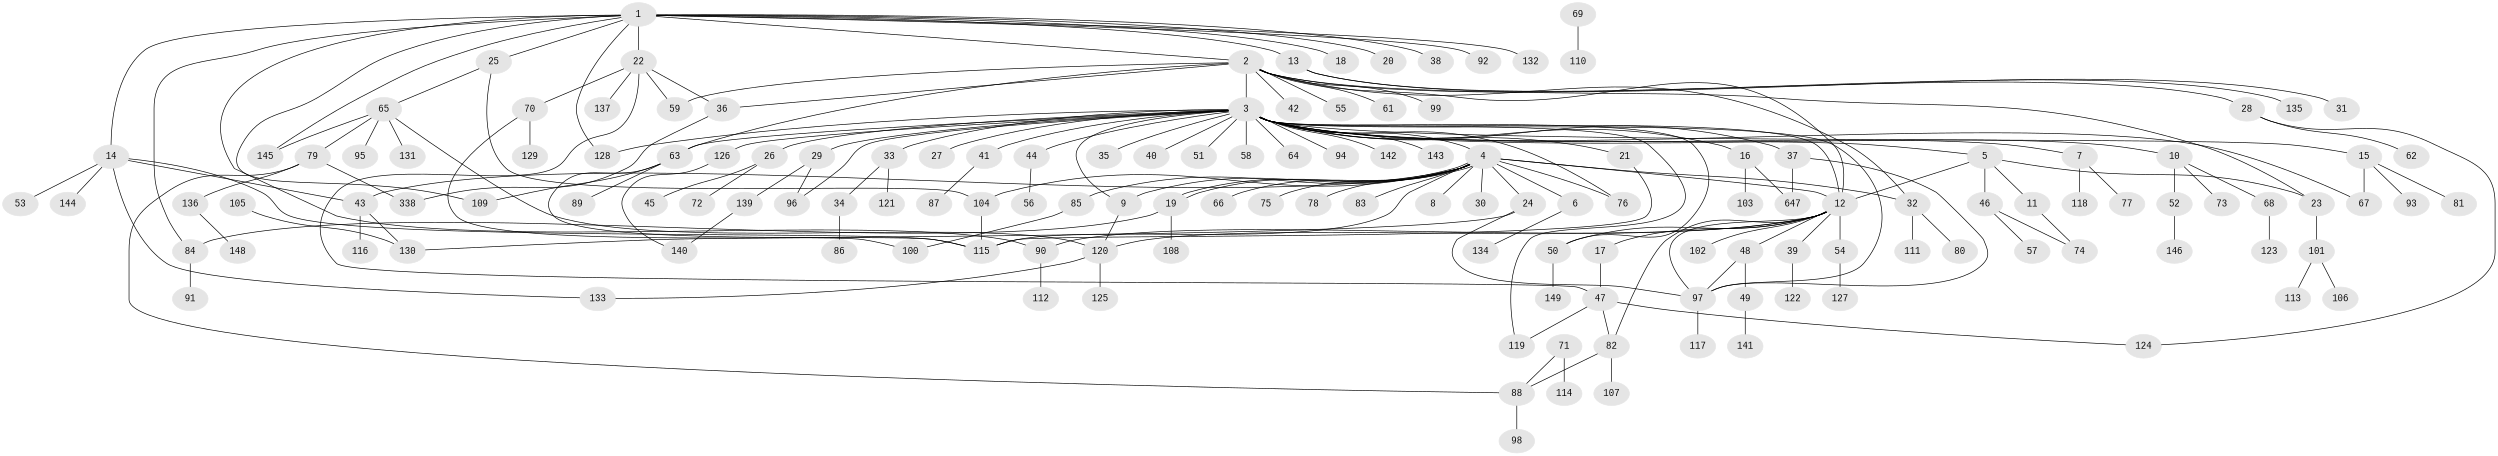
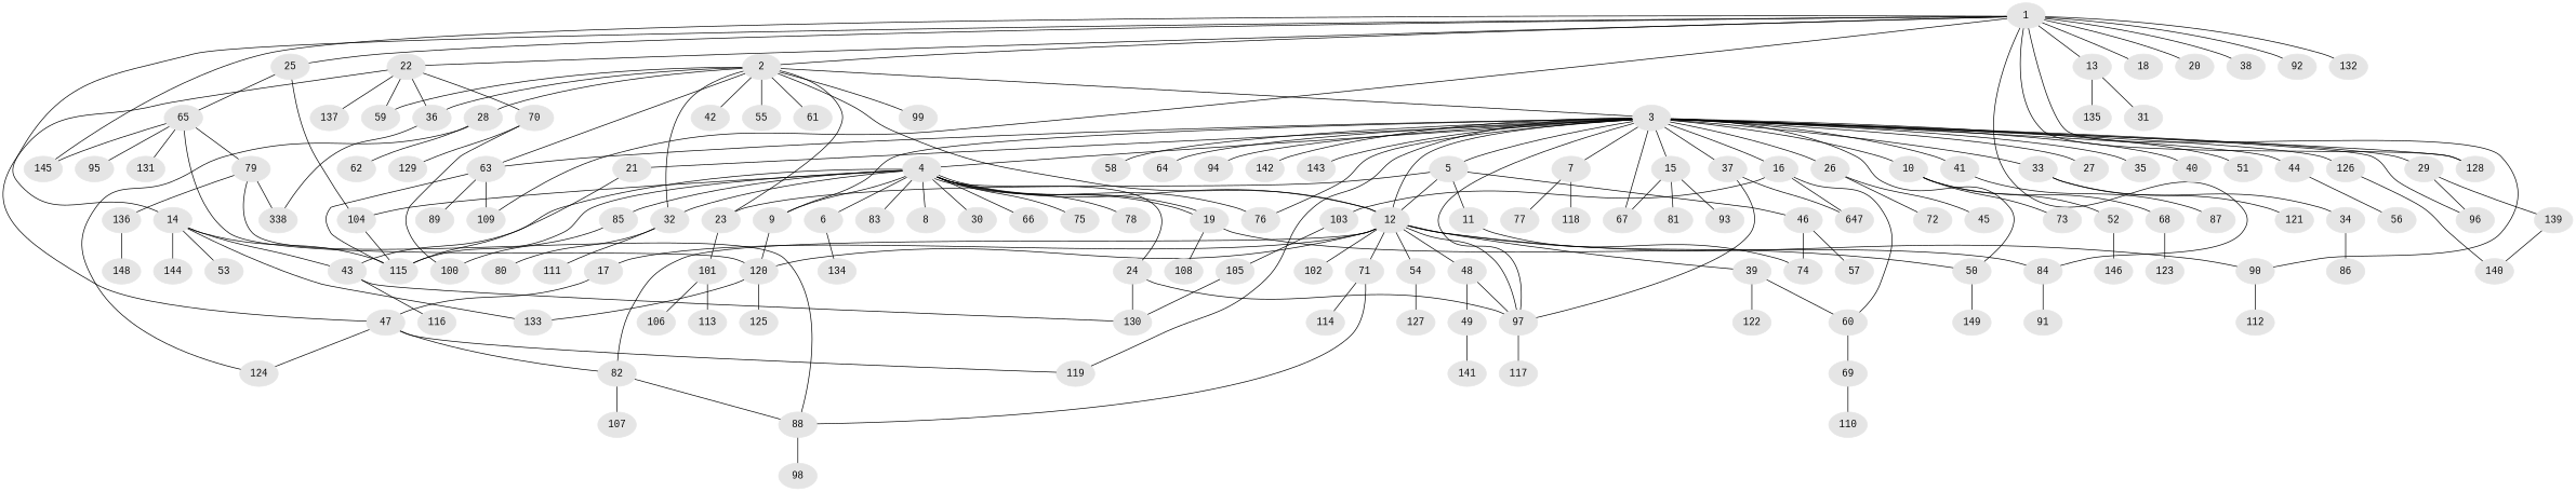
  graph {
    fontname="Liberation Mono"
    node [color=gray90 fontname="Liberation Mono" style=filled]
    edge [fontname="Liberation Mono"]
    1
    2
    13
    14
    18
    20
    22
    25
    38
    84
    90
    92
    109
    128
    132
    145
    3
    12
    23
    28
    32
    36
    42
    55
    59
    61
    63
    99
    31
    135
    43
    115
    53
    133
    144
    47
    70
    137
    104
    65
    91
    112
    4
    5
    7
    9
    10
    15
    16
    21
    26
    27
    29
    33
    35
    37
    40
    41
    44
    50
    51
    58
    64
    67
    76
    94
    96
    97
    119
    126
    142
    143
    120
    17
    39
    48
    54
    71
    82
    102
    101
    62
    124
    80
    111
    n86 [label=338]
    89
    6
    8
    19
    24
    30
    66
    75
    78
    83
    85
    11
    46
    77
    118
    52
    68
    73
    81
    93
+   60
    103
    n109 [label=647]
    45
    72
    139
    34
    121
    87
    56
    149
    117
    140
    134
    108
    130
    116
    100
    74
    57
    125
    146
    123
    122
    49
    127
    88
    114
    107
    69
    105
    129
    106
    113
    79
    95
    131
    86
    141
    110
    136
    98
    148
    1 -- 2
    1 -- 13
    1 -- 14
    1 -- 18
    1 -- 20
    1 -- 22
    1 -- 25
    1 -- 38
    1 -- 84
    1 -- 90
    1 -- 92
    1 -- 109
    1 -- 128
    1 -- 132
    1 -- 145
    2 -- 3
    2 -- 12
    2 -- 23
    2 -- 28
    2 -- 32
    2 -- 36
    2 -- 42
    2 -- 55
    2 -- 59
    2 -- 61
    2 -- 63
    2 -- 99
    13 -- 31
    13 -- 135
    14 -- 43
    14 -- 115
    14 -- 53
    14 -- 133
    14 -- 144
    22 -- 36
    22 -- 59
    22 -- 47
    22 -- 70
    22 -- 137
    25 -- 104
    25 -- 65
    84 -- 91
    90 -- 112
    3 -- 128
    3 -- 12
    3 -- 63
    3 -- 4
    3 -- 5
    3 -- 7
    3 -- 9
    3 -- 10
    3 -- 15
    3 -- 16
    3 -- 21
    3 -- 26
    3 -- 27
    3 -- 29
    3 -- 33
    3 -- 35
    3 -- 37
    3 -- 40
    3 -- 41
    3 -- 44
    3 -- 50
    3 -- 51
    3 -- 58
    3 -- 64
    3 -- 67
    3 -- 76
    3 -- 94
    3 -- 96
    3 -- 97
    3 -- 119
    3 -- 126
    3 -- 142
    3 -- 143
    12 -- 90
    12 -- 50
    12 -- 97
    12 -- 120
    12 -- 17
    12 -- 39
    12 -- 48
    12 -- 54
+   12 -- 71
    12 -- 82
    12 -- 102
    23 -- 101
    28 -- 62
    28 -- 124
    32 -- 80
    32 -- 111
    36 -- n86
    63 -- 109
    63 -- 115
    63 -- 89
    43 -- 130
    43 -- 116
    47 -- 119
    47 -- 82
    47 -- 124
    70 -- 100
    70 -- 129
    104 -- 115
    65 -- 145
    65 -- 120
    65 -- 79
    65 -- 95
    65 -- 131
    4 -- 12
    4 -- 32
    4 -- 43
    4 -- 115
    4 -- 104
    4 -- 9
    4 -- 76
    4 -- 6
    4 -- 8
    4 -- 19
    4 -- 19
    4 -- 24
    4 -- 30
    4 -- 66
    4 -- 75
    4 -- 78
    4 -- 83
    4 -- 85
    5 -- 12
    5 -- 23
    5 -- 11
    5 -- 46
    7 -- 77
    7 -- 118
    9 -- 120
    10 -- 52
    10 -- 68
    10 -- 73
    15 -- 67
    15 -- 81
    15 -- 93
+   16 -- 60
    16 -- 103
    16 -- n109
    21 -- 115
    26 -- 45
    26 -- 72
    29 -- 96
    29 -- 139
    33 -- 34
    33 -- 121
    37 -- 97
    37 -- n109
    41 -- 87
    44 -- 56
    50 -- 149
    97 -- 117
    126 -- 140
    120 -- 133
    120 -- 125
    17 -- 47
+   39 -- 60
    39 -- 122
    48 -- 97
    48 -- 49
    54 -- 127
    71 -- 88
    71 -- 114
    82 -- 88
    82 -- 107
    101 -- 106
    101 -- 113
    6 -- 134
    19 -- 84
    19 -- 108
    24 -- 97
    24 -- 130
    85 -- 100
    11 -- 74
    46 -- 74
    46 -- 57
    52 -- 146
    68 -- 123
+   60 -- 69
+   103 -- 105
    139 -- 140
    34 -- 86
    49 -- 141
    88 -- 98
    69 -- 110
    105 -- 130
    79 -- n86
    79 -- 88
    79 -- 136
    136 -- 148
  }
